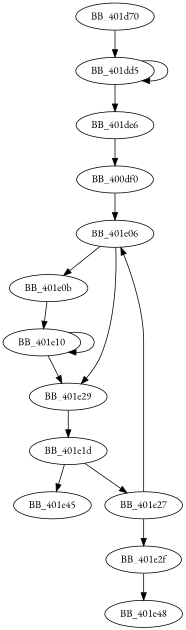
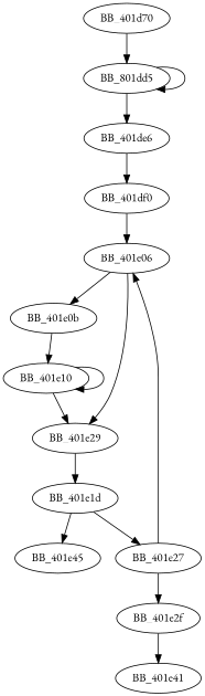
  digraph {
    fontname="EB Garamond"
    node [fontname="EB Garamond"]
    edge [fontname="EB Garamond"]
    BB_401d70
-   BB_401dd5
+   BB_401dd5 [label=BB_801dd5]
    BB_401de6
-   BB_401df0 [label=BB_400df0]
+   BB_401df0
    n5 [label=BB_401e06]
    BB_401e0b
    n7 [label=BB_401e29]
    BB_401e10
    BB_401e1d
    BB_401e27
    BB_401e45
    BB_401e2f
-   BB_401e41 [label=BB_401e48]
+   BB_401e41
    BB_401d70 -> BB_401dd5
    BB_401dd5 -> BB_401dd5
    BB_401dd5 -> BB_401de6
    BB_401de6 -> BB_401df0
    BB_401df0 -> n5
    n5 -> BB_401e0b
    n5 -> n7
    BB_401e0b -> BB_401e10
    n7 -> BB_401e1d
    BB_401e10 -> n7
    BB_401e10 -> BB_401e10
    BB_401e1d -> BB_401e27
    BB_401e1d -> BB_401e45
    BB_401e27 -> n5
    BB_401e27 -> BB_401e2f
    BB_401e2f -> BB_401e41
  }
